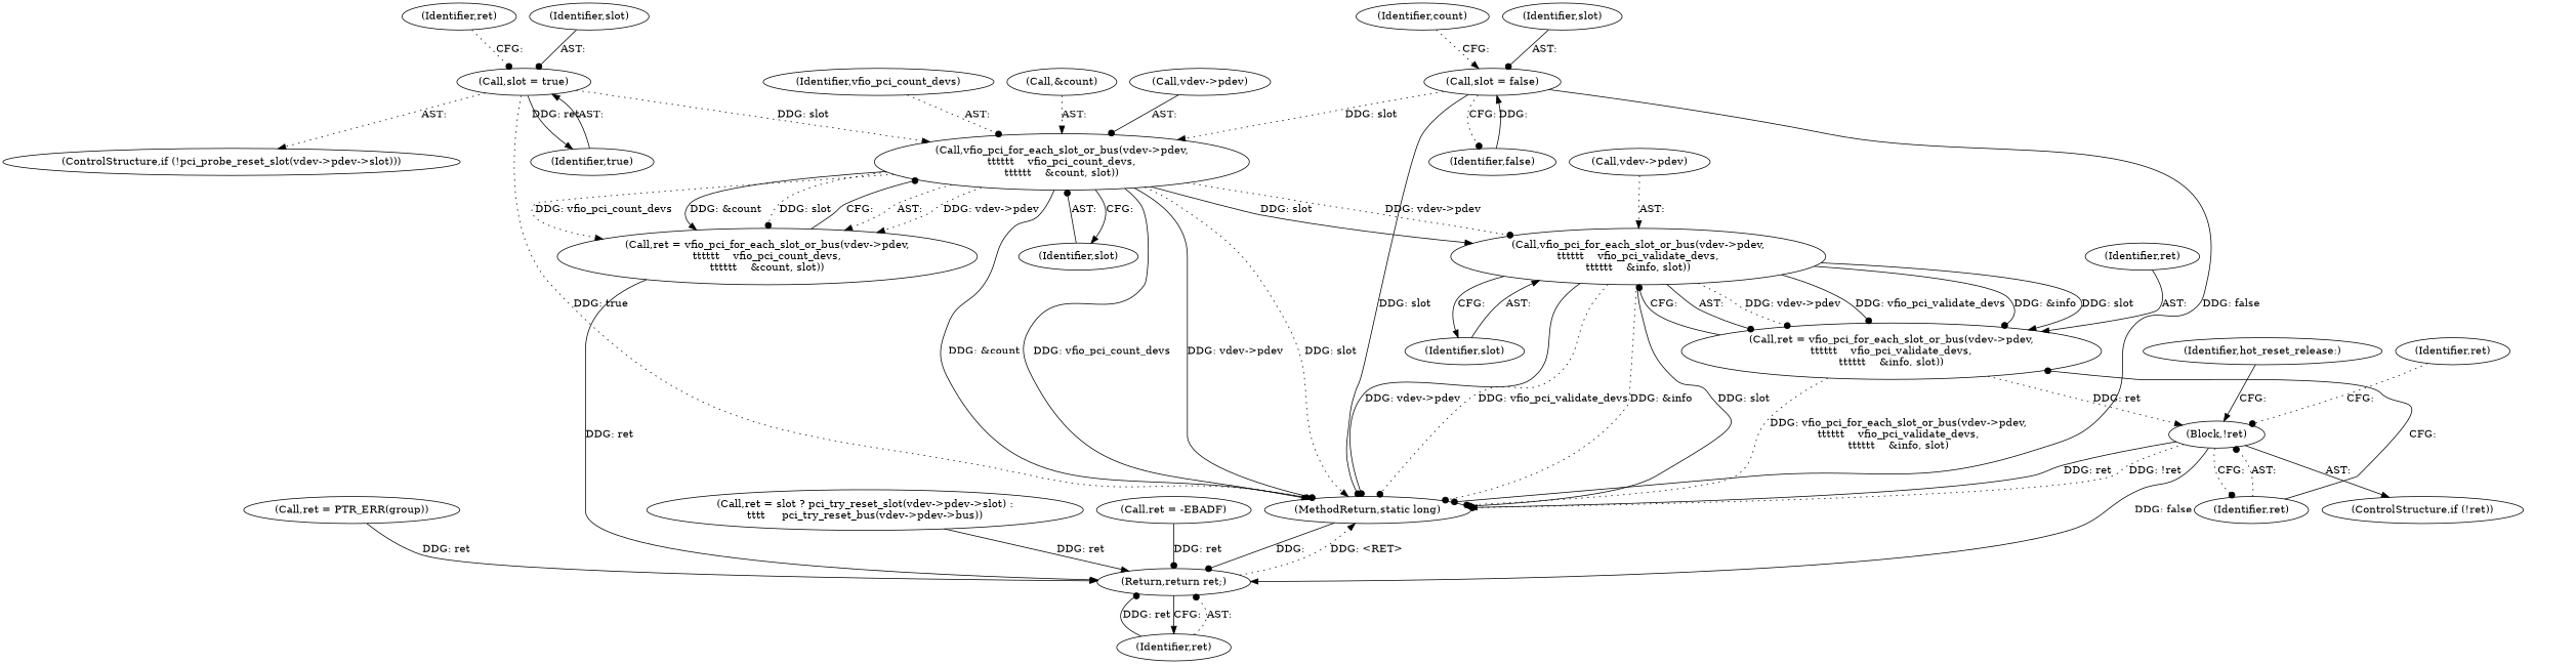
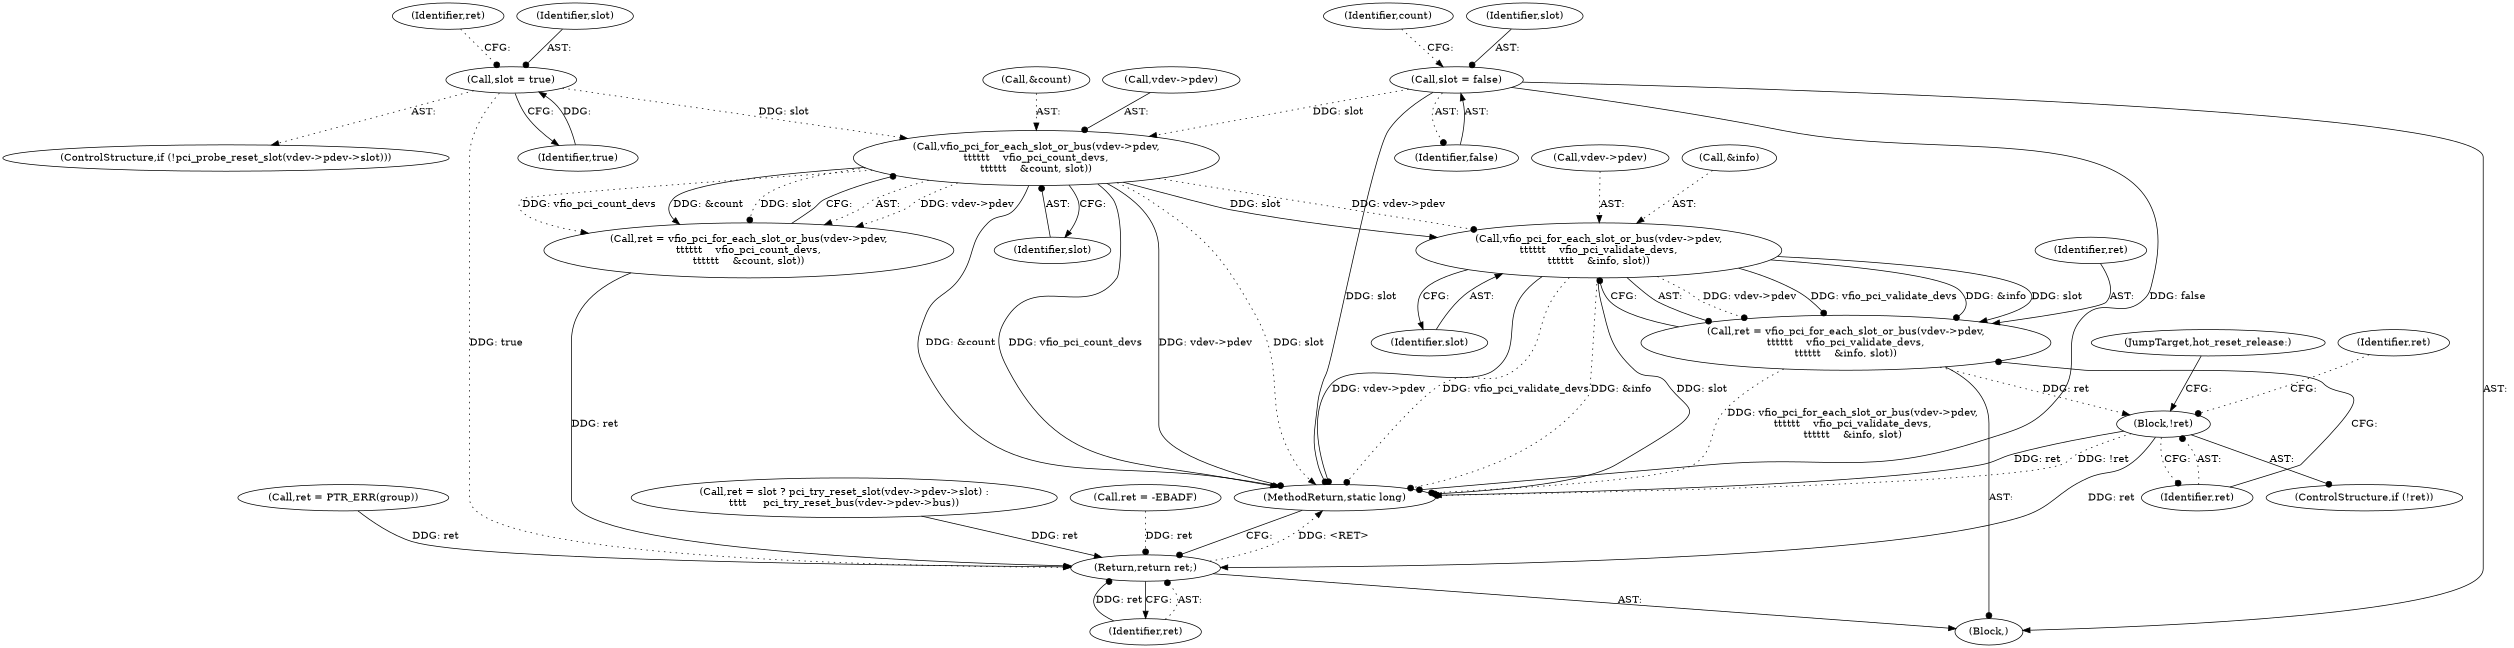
  digraph {
    edge [arrowhead=normal style=solid]
    n1 [label="(Call,vfio_pci_for_each_slot_or_bus(vdev->pdev,\n\t\t\t\t\t\t    vfio_pci_validate_devs,\n\t\t\t\t\t\t    &info, slot))"]
    n2 [label="(Call,ret = vfio_pci_for_each_slot_or_bus(vdev->pdev,\n\t\t\t\t\t\t    vfio_pci_validate_devs,\n\t\t\t\t\t\t    &info, slot))"]
    n3 [label="(MethodReturn,static long)"]
    n4 [label="(Identifier,slot)"]
+   n5 [label="(Block,)"]
    n6 [label="(Block,!ret)"]
    n7 [label="(Return,return ret;)"]
    n8 [label="(Call,vfio_pci_for_each_slot_or_bus(vdev->pdev,\n\t\t\t\t\t\t    vfio_pci_count_devs,\n\t\t\t\t\t\t    &count, slot))"]
    n9 [label="(Call,ret = vfio_pci_for_each_slot_or_bus(vdev->pdev,\n\t\t\t\t\t\t    vfio_pci_count_devs,\n\t\t\t\t\t\t    &count, slot))"]
    n10 [label="(Identifier,slot)"]
    n11 [label="(Call,slot = true)"]
    n12 [label="(ControlStructure,if (!pci_probe_reset_slot(vdev->pdev->slot)))"]
    n13 [label="(Identifier,true)"]
    n14 [label="(Call,slot = false)"]
    n15 [label="(Identifier,false)"]
    n16 [label="(Identifier,ret)"]
    n17 [label="(ControlStructure,if (!ret))"]
    n18 [label="(Identifier,ret)"]
-   n19 [label="(Identifier,hot_reset_release:)"]
+   n19 [label="(JumpTarget,hot_reset_release:)"]
    n20 [label="(Call,ret = PTR_ERR(group))"]
    n21 [label="(Call,vdev->pdev)"]
    n22 [label="(Identifier,count)"]
    n23 [label="(Call,&count)"]
    n24 [label="(Call,ret = slot ? pci_try_reset_slot(vdev->pdev->slot) :\n\t\t\t\t     pci_try_reset_bus(vdev->pdev->bus))"]
    n25 [label="(Identifier,ret)"]
    n26 [label="(Identifier,ret)"]
+   n27 [label="(Call,&info)"]
    n28 [label="(Call,ret = -EBADF)"]
    n29 [label="(Call,vdev->pdev)"]
    n30 [label="(Identifier,slot)"]
    n31 [label="(Identifier,ret)"]
-   n32 [label="(Identifier,vfio_pci_count_devs)"]
    n33 [label="(Identifier,slot)"]
    n1 -> n2 [arrowhead=dot label="AST: "]
    n1 -> n2 [arrowhead=dot label="DDG: vdev->pdev" style=dotted]
    n1 -> n2 [arrowhead=dot label="DDG: vfio_pci_validate_devs"]
    n1 -> n2 [arrowhead=dot label="DDG: &info"]
    n1 -> n2 [label="DDG: slot"]
    n1 -> n3 [arrowhead=dot label="DDG: slot"]
    n1 -> n3 [arrowhead=dot label="DDG: vdev->pdev"]
    n1 -> n3 [arrowhead=dot label="DDG: vfio_pci_validate_devs" style=dotted]
    n1 -> n3 [arrowhead=dot label="DDG: &info" style=dotted]
    n1 -> n4 [label="CFG: "]
    n2 -> n1 [arrowhead=dot label="CFG: "]
    n2 -> n3 [arrowhead=dot label="DDG: vfio_pci_for_each_slot_or_bus(vdev->pdev,\n\t\t\t\t\t\t    vfio_pci_validate_devs,\n\t\t\t\t\t\t    &info, slot)" style=dotted]
+   n2 -> n5 [arrowhead=dot label="AST: "]
    n2 -> n6 [label="DDG: ret" style=dotted]
-   n3 -> n7 [arrowhead=dot label="DDG: "]
+   n3 -> n7 [arrowhead=dot label="CFG: "]
    n4 -> n1 [label="AST: "]
    n6 -> n3 [label="DDG: ret"]
    n6 -> n3 [arrowhead=dot label="DDG: !ret" style=dotted]
-   n6 -> n7 [label="DDG: false"]
+   n6 -> n7 [label="DDG: ret"]
    n6 -> n16 [arrowhead=dot label="CFG: " style=dotted]
-   n6 -> n17 [label="AST: "]
+   n6 -> n17 [arrowhead=dot label="AST: "]
    n7 -> n3 [label="DDG: <RET>" style=dotted]
+   n7 -> n5 [label="AST: "]
    n7 -> n18 [label="CFG: "]
    n8 -> n1 [arrowhead=dot label="DDG: vdev->pdev" style=dotted]
    n8 -> n1 [label="DDG: slot"]
    n8 -> n3 [label="DDG: vfio_pci_count_devs"]
    n8 -> n3 [arrowhead=dot label="DDG: vdev->pdev"]
    n8 -> n3 [label="DDG: slot" style=dotted]
    n8 -> n3 [label="DDG: &count"]
    n8 -> n9 [label="AST: " style=dotted]
    n8 -> n9 [label="DDG: vdev->pdev" style=dotted]
    n8 -> n9 [label="DDG: vfio_pci_count_devs" style=dotted]
    n8 -> n9 [label="DDG: &count"]
    n8 -> n9 [arrowhead=dot label="DDG: slot" style=dotted]
    n8 -> n10 [label="CFG: "]
    n9 -> n7 [label="DDG: ret"]
    n9 -> n8 [arrowhead=dot label="CFG: "]
    n10 -> n8 [arrowhead=dot label="AST: "]
-   n11 -> n3 [label="DDG: true" style=dotted]
+   n11 -> n7 [label="DDG: true" style=dotted]
    n11 -> n8 [label="DDG: slot" style=dotted]
    n11 -> n12 [label="AST: " style=dotted]
-   n11 -> n13 [label="DDG: ret"]
-   n13 -> n11 [label="AST: "]
+   n11 -> n13 [label="CFG: "]
+   n13 -> n11 [label="DDG: "]
    n14 -> n3 [arrowhead=dot label="DDG: false"]
    n14 -> n3 [arrowhead=dot label="DDG: slot"]
+   n14 -> n5 [label="AST: "]
    n14 -> n8 [label="DDG: slot" style=dotted]
-   n14 -> n15 [arrowhead=dot label="CFG: " style=dotted]
-   n15 -> n14 [label="DDG: "]
+   n14 -> n15 [arrowhead=dot label="AST: " style=dotted]
+   n15 -> n14 [label="AST: "]
    n16 -> n2 [arrowhead=dot label="CFG: "]
    n16 -> n6 [arrowhead=dot label="AST: " style=dotted]
    n18 -> n7 [arrowhead=dot label="AST: " style=dotted]
    n18 -> n7 [arrowhead=dot label="DDG: ret"]
    n19 -> n6 [label="CFG: "]
    n20 -> n7 [label="DDG: ret"]
    n21 -> n1 [label="AST: " style=dotted]
    n22 -> n14 [label="CFG: " style=dotted]
    n23 -> n8 [label="AST: " style=dotted]
    n24 -> n7 [label="DDG: ret"]
    n25 -> n6 [arrowhead=dot label="CFG: " style=dotted]
    n26 -> n2 [label="AST: "]
-   n28 -> n7 [arrowhead=dot label="DDG: ret"]
+   n27 -> n1 [label="AST: " style=dotted]
+   n28 -> n7 [arrowhead=dot label="DDG: ret" style=dotted]
    n29 -> n8 [arrowhead=dot label="AST: "]
    n30 -> n14 [arrowhead=dot label="AST: "]
    n31 -> n11 [arrowhead=dot label="CFG: " style=dotted]
-   n32 -> n8 [arrowhead=dot label="AST: " style=dotted]
    n33 -> n11 [arrowhead=dot label="AST: "]
  }
